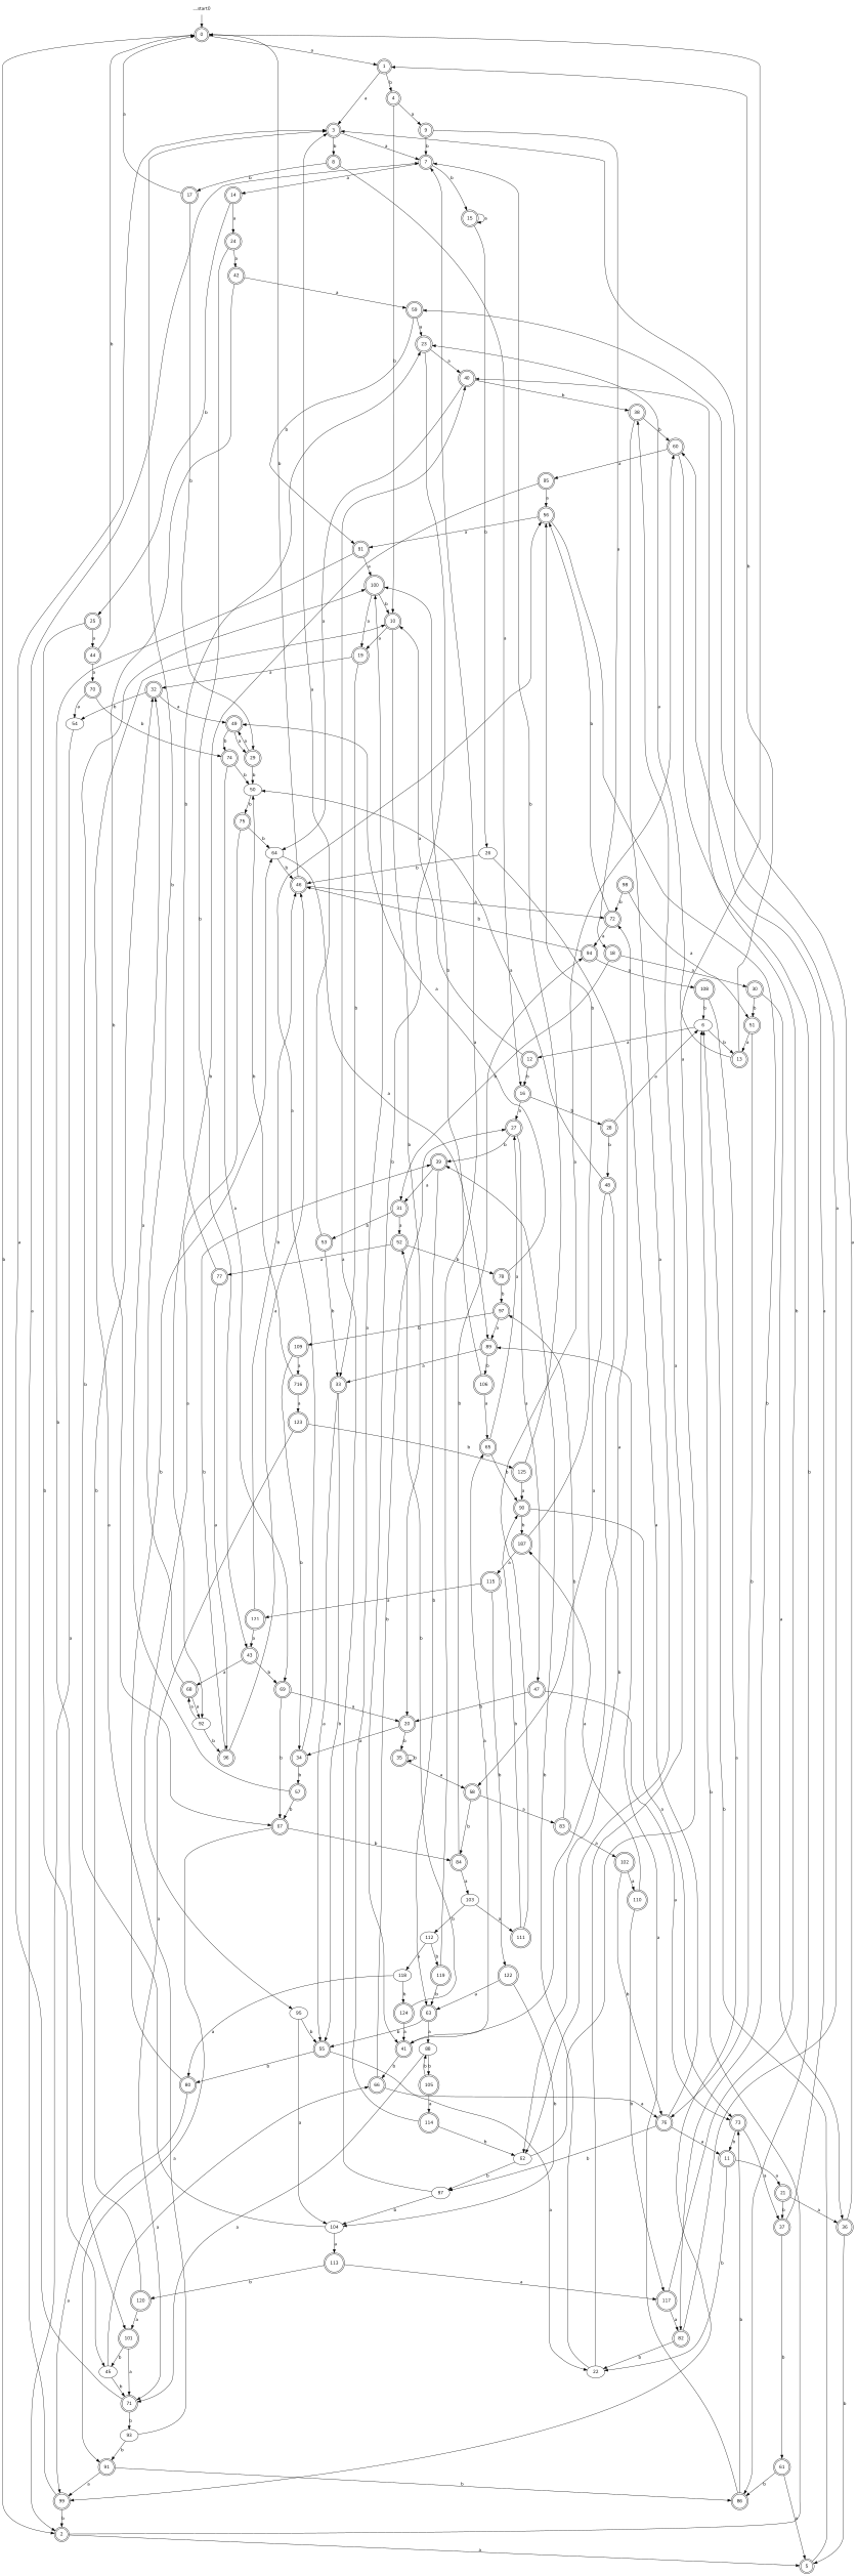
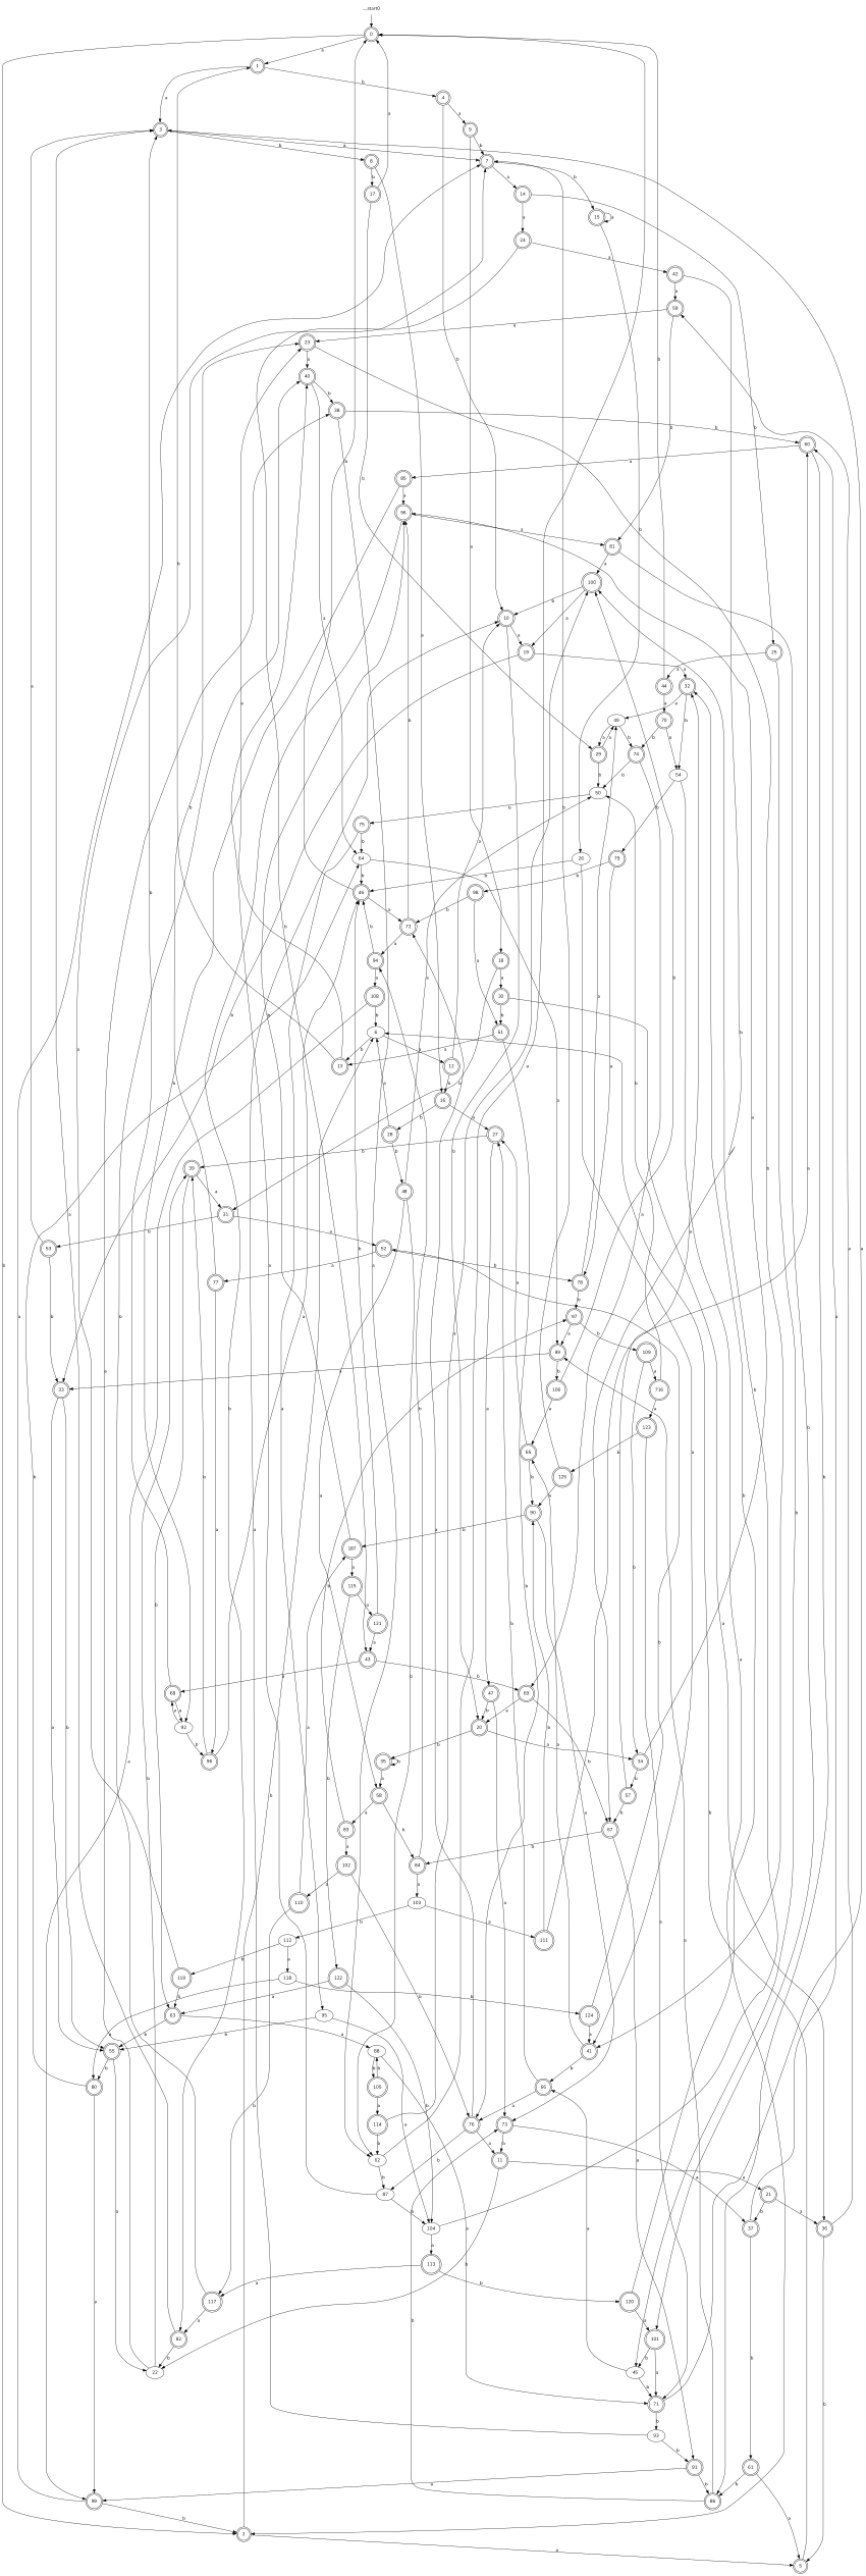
  digraph {
    fontname=Nunito
    node [fontname=Nunito shape=doublecircle]
    edge [fontname=Nunito]
    __start0 [shape=none]
    0
    1
    2
    3
    4
    5
    6 [shape=""]
    7
    8
    9
    10
    12
    13
    14
    15
    16
    17
    18
    19
    20
    11
    21
    22 [shape=""]
    23
    24
    25
    26 [shape=""]
    27
    28
    29
    30
    31
    32
    33
    34
    35
    36
    37
    38
    39
    40
    41
    42
    43
    44
    45 [shape=""]
    46
    47
    48
-   49
+   49 [shape=ellipse]
    50 [shape=""]
    51
    52
    53
    54 [shape=""]
    55
    56
    57
    58
    59
    60
    61
    62 [shape=""]
    63
    64 [shape=""]
    65
    66
    67
    68
    69
    70
    71
    72
    73
    74
    75
    76
    77
    78
+   79
    80
    81
    82
    83
    84
    85
    86
    87 [shape=""]
    88 [shape=""]
    89
    90
    91
    92 [shape=""]
    93 [shape=""]
    94
    95 [shape=""]
    96
    97
    98
    99
    100
    101
    102
    103 [shape=""]
    104 [shape=""]
    105
    106
    n109 [label=187]
    108
    109
    110
    111
    112 [shape=""]
    113
    114
    115
    n118 [label=716]
    117
    118 [shape=""]
    119
    120
    121
    122
    123
    124
    125
    __start0 -> 0
    0 -> 1 [label=a]
    0 -> 2 [label=b]
    1 -> 3 [label=a]
    1 -> 4 [label=b]
    2 -> 5 [label=a]
    2 -> 6 [label=b]
    3 -> 7 [label=a]
    3 -> 8 [label=b]
    4 -> 9 [label=a]
    4 -> 10 [label=b]
    5 -> 6 [label=b]
    6 -> 12 [label=a]
    6 -> 13 [label=b]
    7 -> 14 [label=a]
    7 -> 15 [label=b]
    8 -> 16 [label=a]
    8 -> 17 [label=b]
    9 -> 7 [label=b]
    9 -> 18 [label=a]
    10 -> 19 [label=a]
    10 -> 20 [label=b]
    12 -> 10 [label=a]
    12 -> 16 [label=b]
    13 -> 1 [label=b]
    13 -> 23 [label=a]
    14 -> 24 [label=a]
    14 -> 25 [label=b]
    15 -> 15 [label=a]
    15 -> 26 [label=b]
    16 -> 27 [label=a]
    16 -> 28 [label=b]
    17 -> 0 [label=a]
    17 -> 29 [label=b]
    18 -> 30 [label=a]
    18 -> 31 [label=b]
    19 -> 32 [label=a]
    19 -> 33 [label=b]
    20 -> 34 [label=a]
    20 -> 35 [label=b]
    11 -> 21 [label=a]
    11 -> 22 [label=b]
    21 -> 36 [label=a]
    21 -> 37 [label=b]
    22 -> 38 [label=a]
    22 -> 39 [label=b]
    23 -> 40 [label=a]
    23 -> 41 [label=b]
    24 -> 42 [label=a]
    24 -> 43 [label=b]
    25 -> 44 [label=a]
    25 -> 45 [label=b]
    26 -> 41 [label=a]
    26 -> 46 [label=b]
    27 -> 39 [label=b]
    27 -> 47 [label=a]
    28 -> 6 [label=a]
    28 -> 48 [label=b]
    29 -> 49 [label=a]
    29 -> 50 [label=b]
    30 -> 36 [label=a]
    30 -> 51 [label=b]
    31 -> 52 [label=a]
    31 -> 53 [label=b]
    32 -> 49 [label=a]
    32 -> 54 [label=b]
    33 -> 55 [label=a]
    33 -> 55 [label=b]
    34 -> 56 [label=a]
    34 -> 57 [label=b]
    35 -> 35 [label=b]
    35 -> 58 [label=a]
    36 -> 5 [label=b]
    36 -> 59 [label=a]
    37 -> 60 [label=a]
    37 -> 61 [label=b]
    38 -> 60 [label=b]
    38 -> 62 [label=a]
    39 -> 31 [label=a]
    39 -> 63 [label=b]
    40 -> 38 [label=b]
    40 -> 64 [label=a]
    41 -> 65 [label=a]
    41 -> 66 [label=b]
    42 -> 59 [label=a]
    42 -> 67 [label=b]
    43 -> 68 [label=a]
    43 -> 69 [label=b]
    44 -> 0 [label=b]
    44 -> 70 [label=a]
    45 -> 66 [label=a]
    45 -> 71 [label=b]
    46 -> 0 [label=b]
    46 -> 72 [label=a]
    47 -> 20 [label=b]
    47 -> 73 [label=a]
    48 -> 50 [label=a]
    48 -> 58 [label=a]
    48 -> 62 [label=b]
    49 -> 29 [label=a]
    49 -> 74 [label=b]
    50 -> 75 [label=b]
    51 -> 13 [label=a]
    51 -> 76 [label=b]
    52 -> 77 [label=a]
    52 -> 78 [label=b]
    53 -> 3 [label=a]
    53 -> 33 [label=b]
    54 -> 2 [label=a]
+   54 -> 79 [label=b]
    55 -> 22 [label=a]
    55 -> 80 [label=b]
    56 -> 81 [label=a]
    56 -> 82 [label=b]
    57 -> 32 [label=a]
    57 -> 67 [label=b]
    58 -> 83 [label=a]
    58 -> 84 [label=b]
    59 -> 23 [label=a]
    59 -> 81 [label=b]
    60 -> 85 [label=a]
    60 -> 86 [label=b]
    61 -> 5 [label=a]
    61 -> 86 [label=b]
    62 -> 0 [label=a]
    62 -> 87 [label=b]
    63 -> 55 [label=b]
    63 -> 88 [label=a]
    64 -> 46 [label=b]
    64 -> 89 [label=a]
    65 -> 27 [label=a]
    65 -> 90 [label=b]
    66 -> 27 [label=b]
    66 -> 76 [label=a]
    67 -> 84 [label=b]
    67 -> 91 [label=a]
    68 -> 3 [label=b]
    68 -> 92 [label=a]
    69 -> 20 [label=a]
    69 -> 67 [label=b]
    70 -> 54 [label=a]
    70 -> 74 [label=b]
    71 -> 3 [label=a]
    71 -> 93 [label=b]
    72 -> 56 [label=b]
    72 -> 94 [label=a]
    73 -> 11 [label=b]
    73 -> 37 [label=a]
    74 -> 50 [label=b]
    74 -> 69 [label=a]
    75 -> 64 [label=b]
    75 -> 95 [label=a]
    76 -> 11 [label=a]
    76 -> 72 [label=a]
    76 -> 87 [label=b]
    77 -> 23 [label=b]
    77 -> 96 [label=a]
    78 -> 49 [label=a]
    78 -> 97 [label=b]
+   79 -> 78 [label=a]
+   79 -> 98 [label=b]
    80 -> 64 [label=b]
    80 -> 99 [label=a]
    81 -> 100 [label=a]
    81 -> 101 [label=b]
    82 -> 3 [label=a]
    82 -> 22 [label=b]
    83 -> 97 [label=b]
    83 -> 102 [label=a]
    84 -> 94 [label=b]
    84 -> 103 [label=a]
    85 -> 56 [label=a]
    85 -> 92 [label=b]
    86 -> 73 [label=b]
    86 -> 89 [label=a]
    87 -> 40 [label=a]
    87 -> 104 [label=b]
    88 -> 71 [label=a]
    88 -> 105 [label=b]
    89 -> 33 [label=a]
    89 -> 106 [label=b]
    90 -> 73 [label=a]
    90 -> n109 [label=b]
    91 -> 86 [label=b]
    91 -> 99 [label=a]
    92 -> 68 [label=a]
    92 -> 96 [label=b]
    93 -> 10 [label=a]
    93 -> 91 [label=b]
    94 -> 46 [label=b]
    94 -> 108 [label=a]
    95 -> 55 [label=b]
    95 -> 104 [label=a]
    96 -> 39 [label=b]
    96 -> 46 [label=a]
    97 -> 89 [label=a]
    97 -> 109 [label=b]
    98 -> 51 [label=a]
    98 -> 72 [label=b]
    99 -> 2 [label=b]
    99 -> 7 [label=a]
    100 -> 10 [label=b]
    100 -> 19 [label=a]
    101 -> 45 [label=b]
    101 -> 71 [label=a]
    102 -> 76 [label=b]
    102 -> 110 [label=a]
    103 -> 111 [label=a]
    103 -> 112 [label=b]
    104 -> 100 [label=b]
    104 -> 113 [label=a]
    105 -> 88 [label=b]
    105 -> 114 [label=a]
    106 -> 65 [label=a]
    106 -> 100 [label=b]
    n109 -> 56 [label=b]
    n109 -> 115 [label=a]
    108 -> 6 [label=b]
    108 -> 99 [label=a]
    109 -> 34 [label=b]
    109 -> n118 [label=a]
    110 -> n109 [label=a]
    110 -> 117 [label=b]
    111 -> 60 [label=a]
    111 -> 90 [label=b]
    112 -> 118 [label=a]
    112 -> 119 [label=b]
    113 -> 117 [label=a]
    113 -> 120 [label=b]
    114 -> 62 [label=b]
    114 -> 100 [label=a]
    115 -> 121 [label=a]
    115 -> 122 [label=b]
    n118 -> 50 [label=b]
    n118 -> 123 [label=a]
    117 -> 40 [label=b]
    117 -> 82 [label=a]
    118 -> 80 [label=a]
    118 -> 124 [label=b]
    119 -> 7 [label=a]
    119 -> 63 [label=b]
    120 -> 32 [label=b]
    120 -> 101 [label=a]
    121 -> 43 [label=a]
    121 -> 46 [label=b]
    122 -> 63 [label=a]
    122 -> 104 [label=b]
    123 -> 71 [label=a]
    123 -> 125 [label=b]
    124 -> 41 [label=a]
    124 -> 52 [label=b]
    125 -> 7 [label=b]
    125 -> 90 [label=a]
  }
